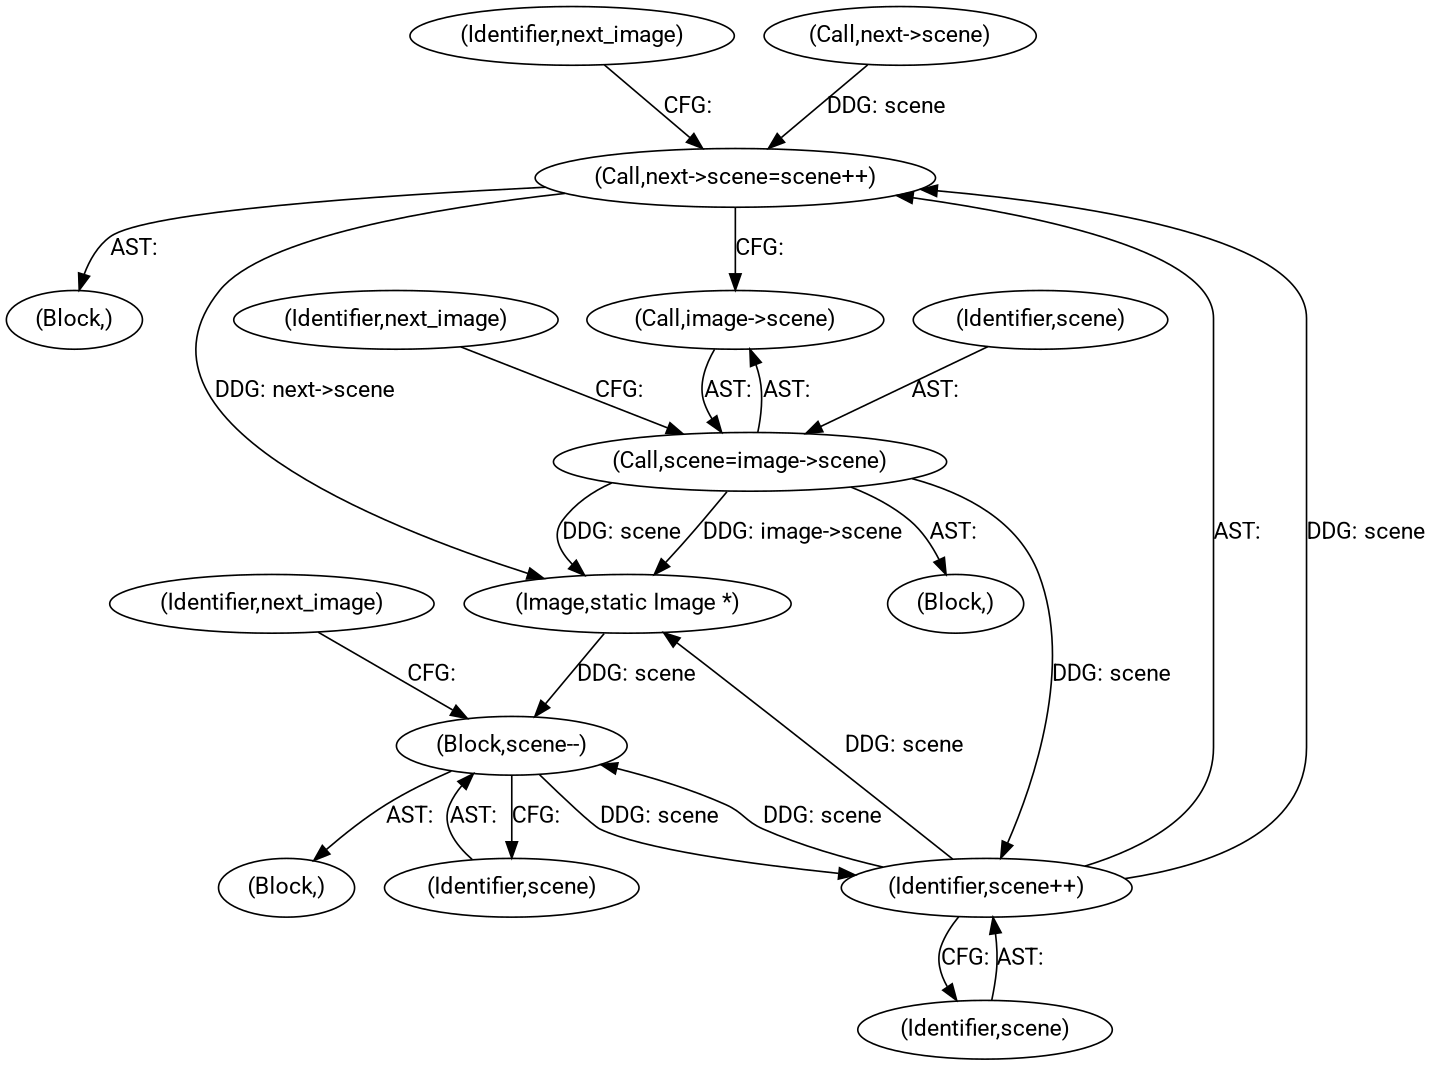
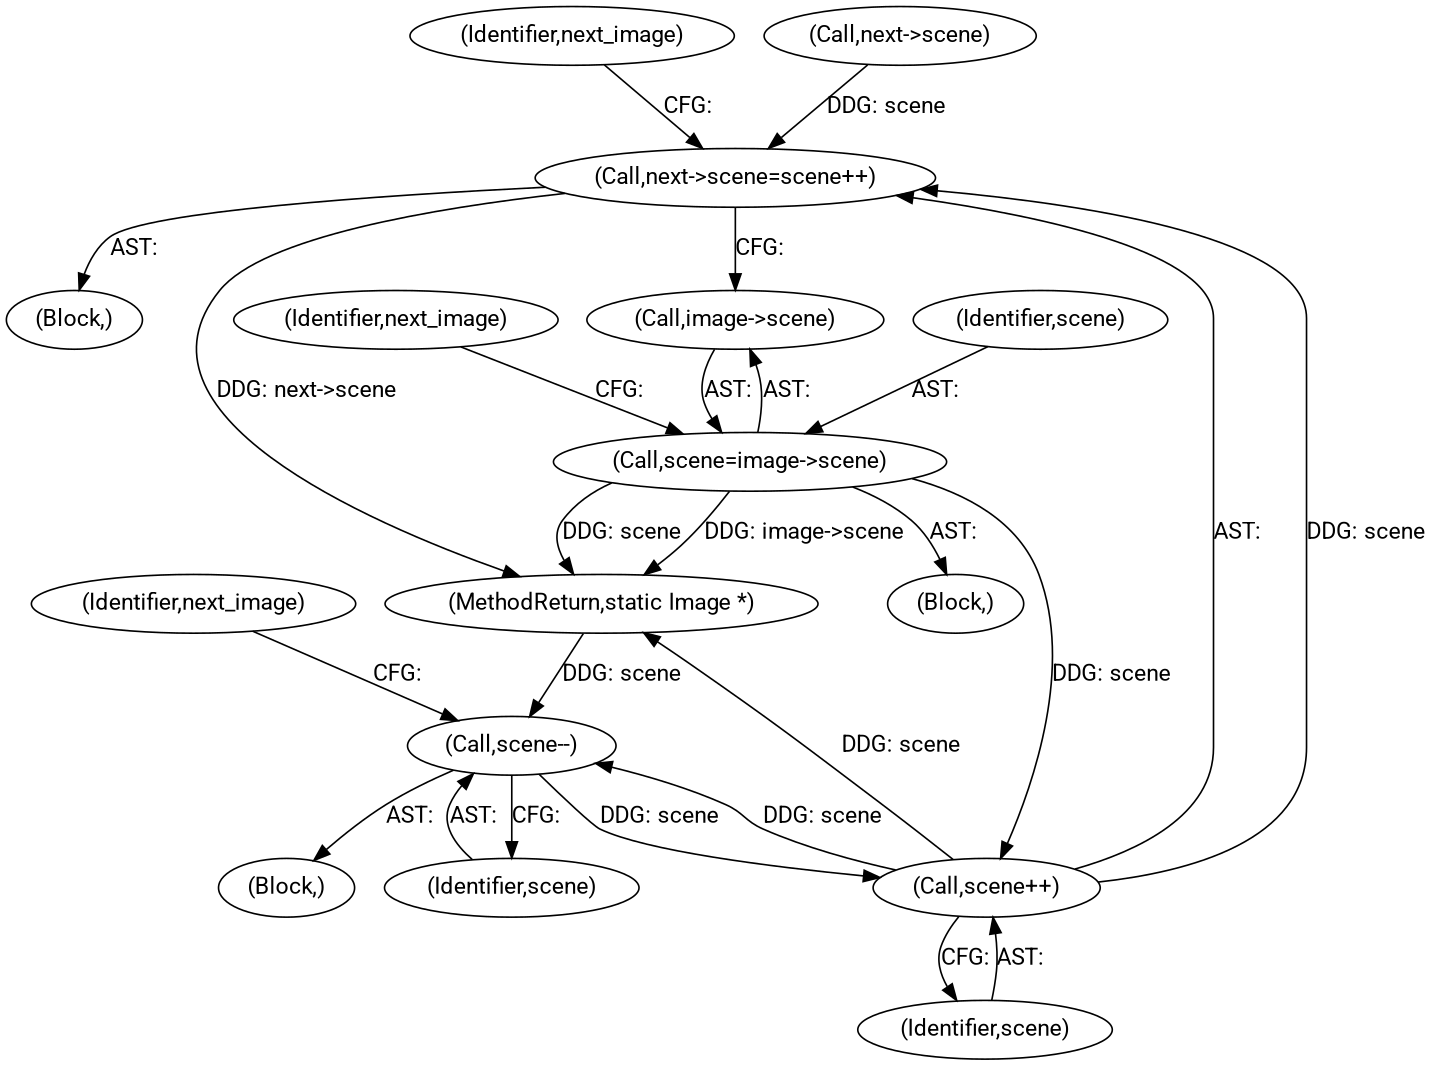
  digraph {
    fontname=Roboto
    node [fontname=Roboto]
    edge [fontname=Roboto]
    n1 [label="(Call,next->scene=scene++)"]
    n2 [label="(Block,)"]
-   n3 [label="(Image,static Image *)"]
+   n3 [label="(MethodReturn,static Image *)"]
    n4 [label="(Call,image->scene)"]
-   n5 [label="(Identifier,scene++)"]
-   n6 [label="(Block,scene--)"]
+   n5 [label="(Call,scene++)"]
+   n6 [label="(Call,scene--)"]
    n7 [label="(Identifier,scene)"]
    n8 [label="(Block,)"]
    n9 [label="(Identifier,scene)"]
    n10 [label="(Call,scene=image->scene)"]
    n11 [label="(Block,)"]
    n12 [label="(Identifier,next_image)"]
    n13 [label="(Call,next->scene)"]
    n14 [label="(Identifier,next_image)"]
    n15 [label="(Identifier,scene)"]
    n16 [label="(Identifier,next_image)"]
    n1 -> n2 [label="AST: "]
    n1 -> n3 [label="DDG: next->scene"]
    n1 -> n4 [label="CFG: "]
    n3 -> n6 [label="DDG: scene"]
    n4 -> n10 [label="AST: "]
    n5 -> n1 [label="AST: "]
    n5 -> n1 [label="DDG: scene"]
    n5 -> n3 [label="DDG: scene"]
    n5 -> n6 [label="DDG: scene"]
    n5 -> n7 [label="CFG: "]
    n6 -> n5 [label="DDG: scene"]
    n6 -> n8 [label="AST: "]
    n6 -> n9 [label="CFG: "]
    n7 -> n5 [label="AST: "]
    n9 -> n6 [label="AST: "]
    n10 -> n3 [label="DDG: scene"]
    n10 -> n3 [label="DDG: image->scene"]
    n10 -> n4 [label="AST: "]
    n10 -> n5 [label="DDG: scene"]
    n10 -> n11 [label="AST: "]
    n12 -> n1 [label="CFG: "]
    n13 -> n1 [label="DDG: scene"]
    n14 -> n10 [label="CFG: "]
    n15 -> n10 [label="AST: "]
    n16 -> n6 [label="CFG: "]
  }
